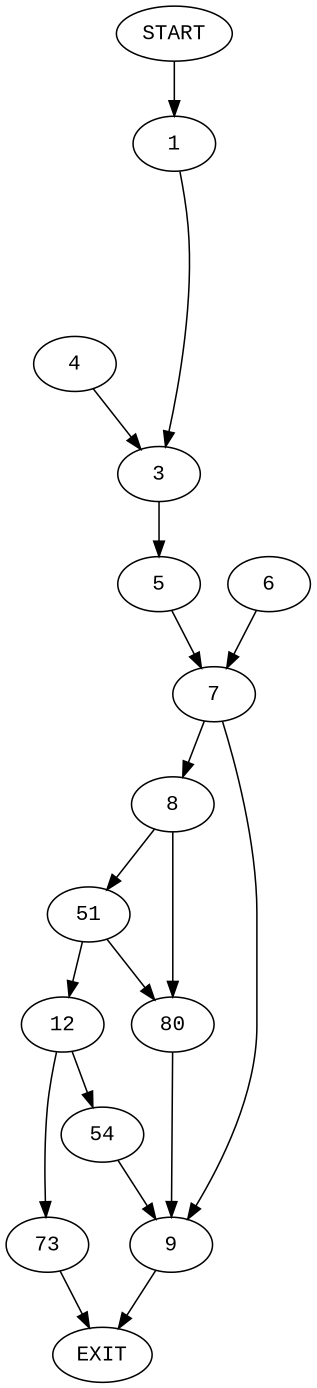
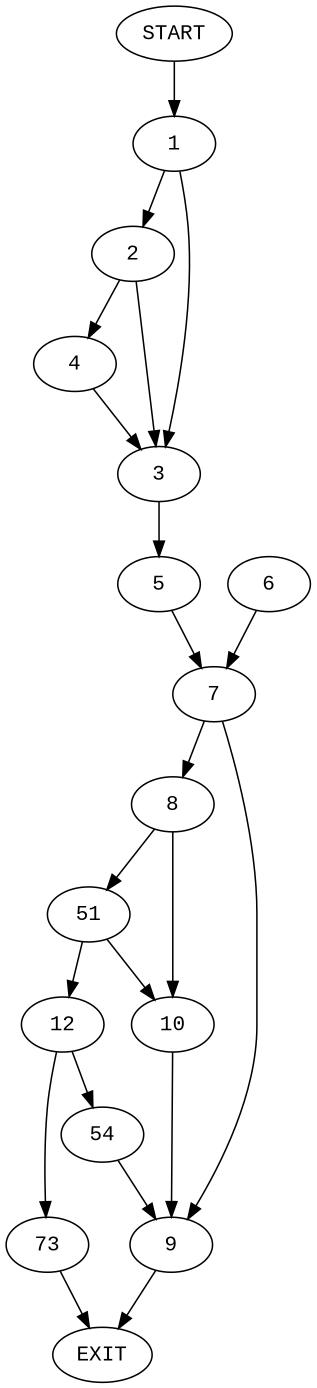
  digraph {
    fontname="Liberation Mono"
    node [fontname="Liberation Mono"]
    edge [fontname="Liberation Mono"]
    n1 [label=START]
    1
+   2
    3
    n5 [label=EXIT]
    4
    5
    7
    6
    8
    9
-   10 [label=80]
+   10
    n13 [label=51]
    12
    n15 [label=73]
    n16 [label=54]
    n1 -> 1
+   1 -> 2
    1 -> 3
+   2 -> 3
+   2 -> 4
    3 -> 5
    4 -> 3
    5 -> 7
    7 -> 8
    7 -> 9
    6 -> 7
    8 -> 10
    8 -> n13
    9 -> n5
    10 -> 9
    n13 -> 10
    n13 -> 12
    12 -> n15
    12 -> n16
    n15 -> n5
    n16 -> 9
  }
